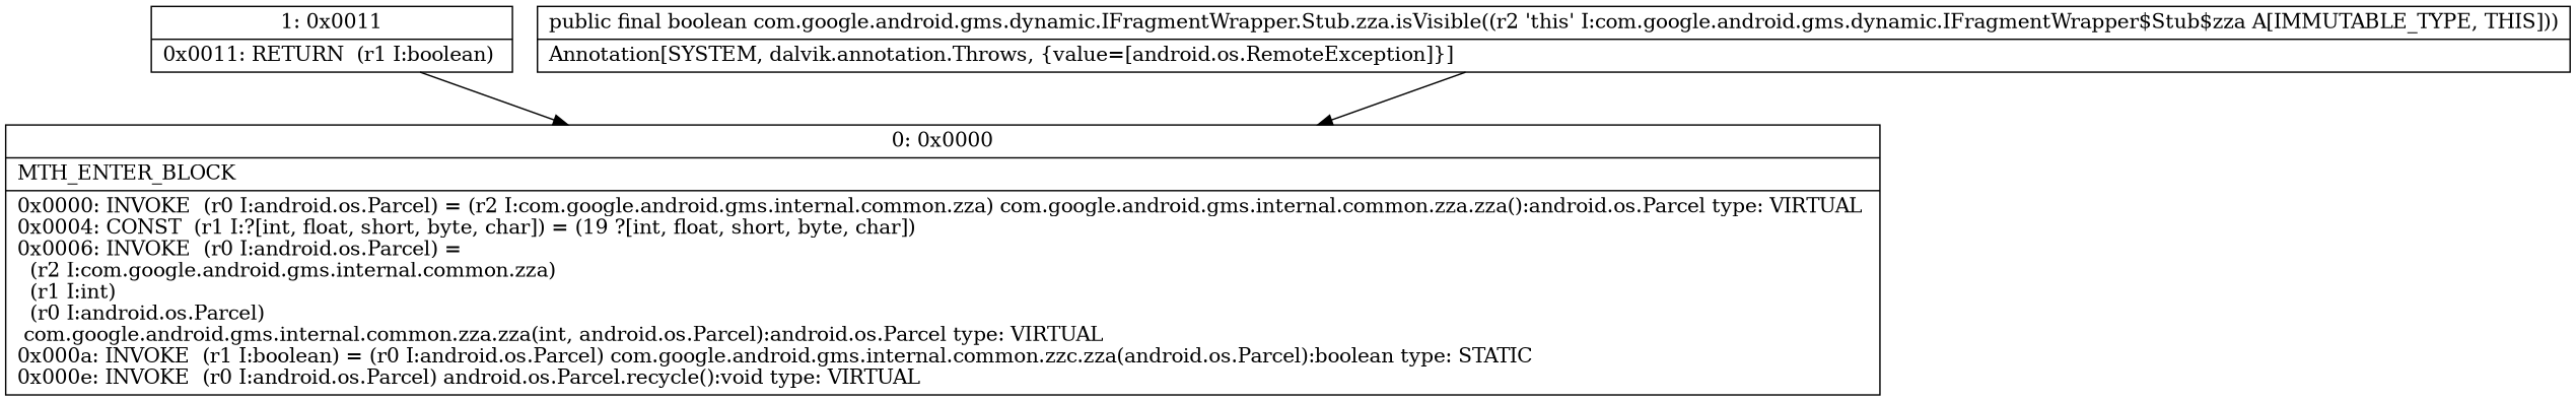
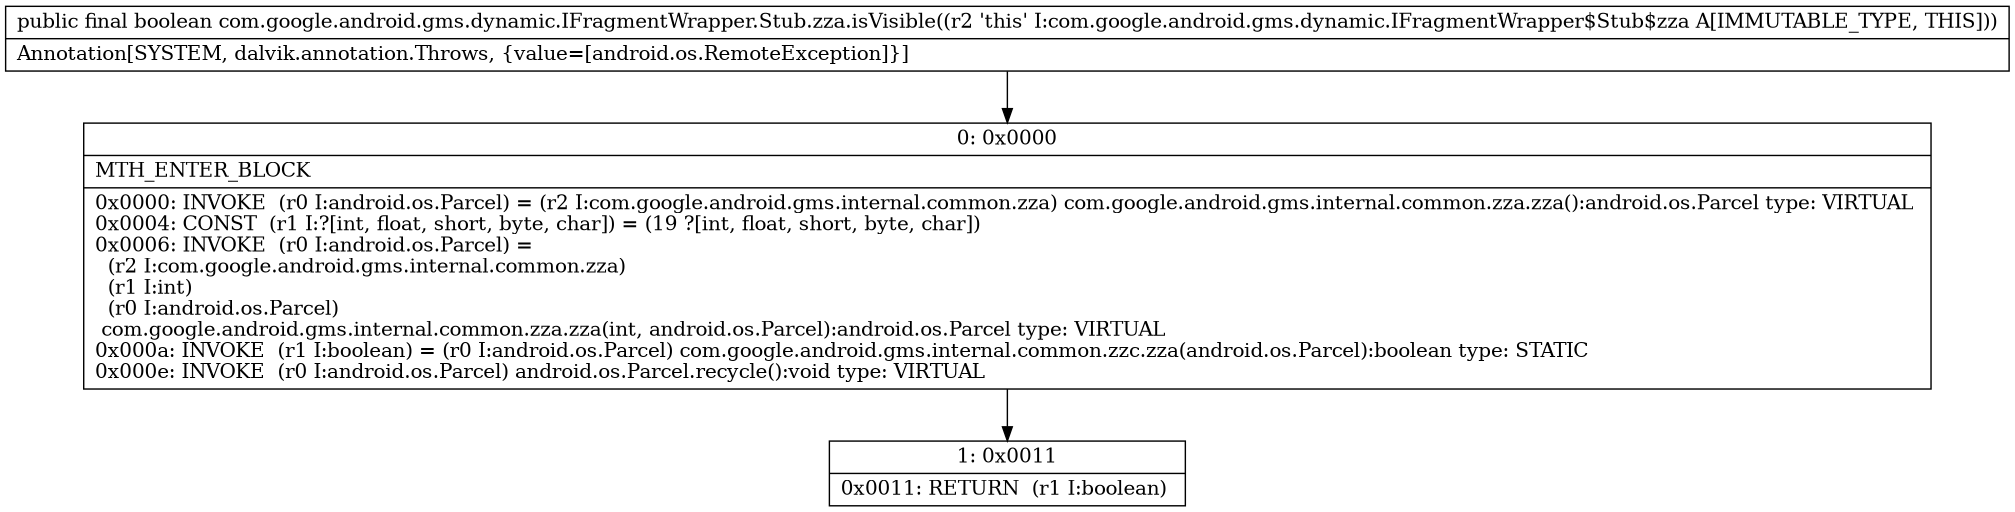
  digraph {
    node [shape=record]
    n1 [label="{0\:\ 0x0000|MTH_ENTER_BLOCK\l|0x0000: INVOKE  (r0 I:android.os.Parcel) = (r2 I:com.google.android.gms.internal.common.zza) com.google.android.gms.internal.common.zza.zza():android.os.Parcel type: VIRTUAL \l0x0004: CONST  (r1 I:?[int, float, short, byte, char]) = (19 ?[int, float, short, byte, char]) \l0x0006: INVOKE  (r0 I:android.os.Parcel) = \l  (r2 I:com.google.android.gms.internal.common.zza)\l  (r1 I:int)\l  (r0 I:android.os.Parcel)\l com.google.android.gms.internal.common.zza.zza(int, android.os.Parcel):android.os.Parcel type: VIRTUAL \l0x000a: INVOKE  (r1 I:boolean) = (r0 I:android.os.Parcel) com.google.android.gms.internal.common.zzc.zza(android.os.Parcel):boolean type: STATIC \l0x000e: INVOKE  (r0 I:android.os.Parcel) android.os.Parcel.recycle():void type: VIRTUAL \l}"]
    n2 [label="{1\:\ 0x0011|0x0011: RETURN  (r1 I:boolean) \l}"]
    n3 [label="{public final boolean com.google.android.gms.dynamic.IFragmentWrapper.Stub.zza.isVisible((r2 'this' I:com.google.android.gms.dynamic.IFragmentWrapper$Stub$zza A[IMMUTABLE_TYPE, THIS]))  | Annotation[SYSTEM, dalvik.annotation.Throws, \{value=[android.os.RemoteException]\}]\l}"]
-   n2 -> n1
+   n1 -> n2
    n3 -> n1
  }
